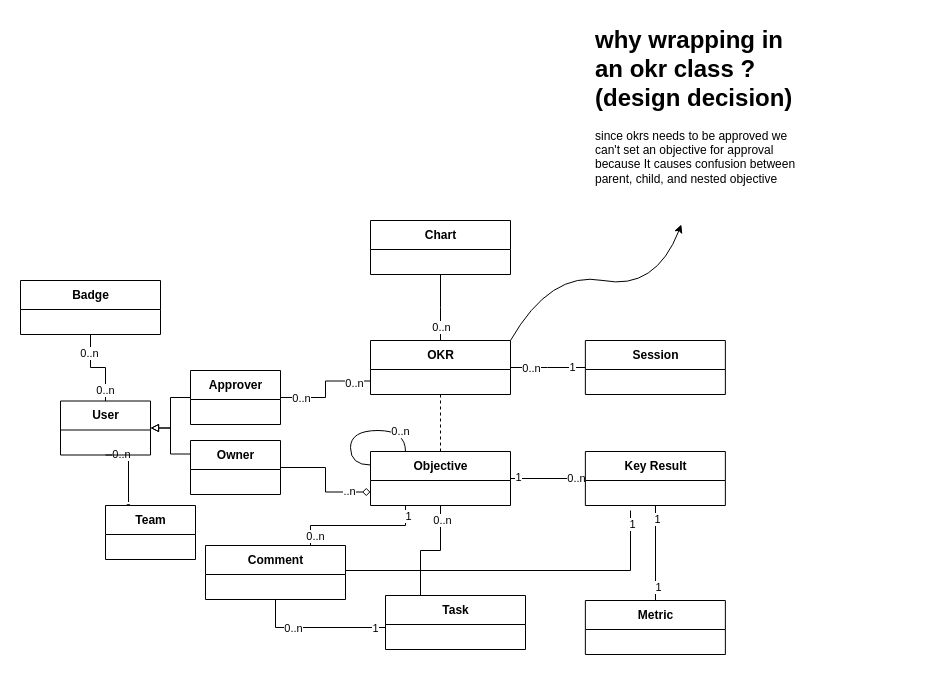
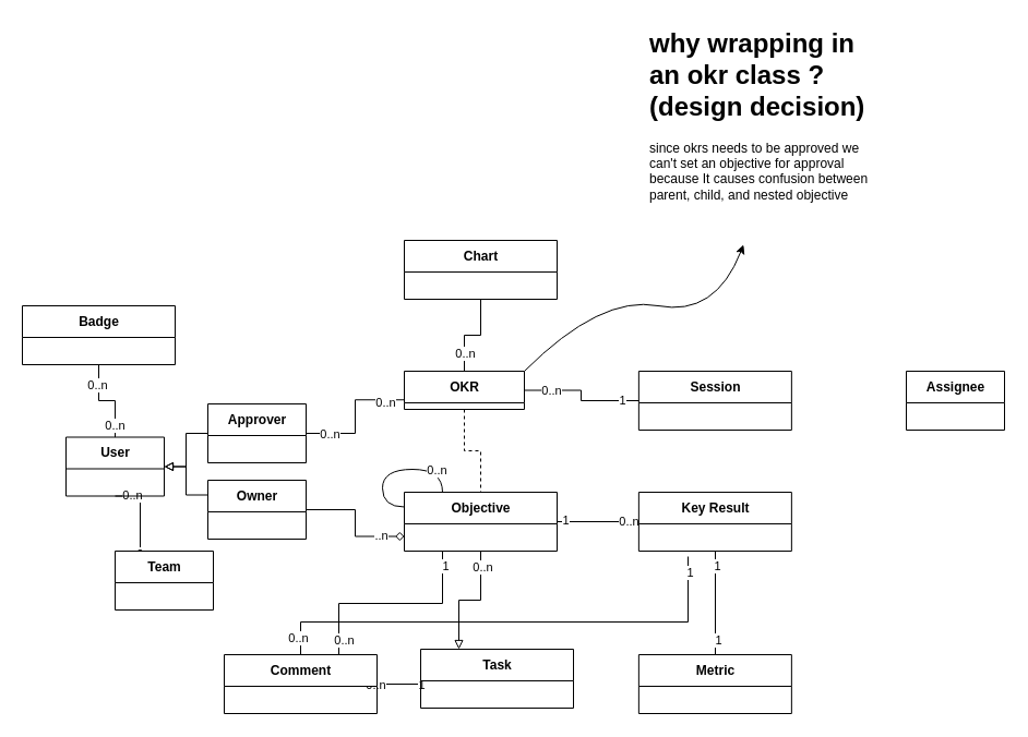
  <mxCell id="0" />
  <mxCell id="1" parent="0" />
  <mxCell id="2" style="edgeStyle=elbowEdgeStyle;rounded=0;orthogonalLoop=1;jettySize=auto;elbow=vertical;html=1;entryX=0.5;entryY=0;entryDx=0;entryDy=0;endArrow=none;endFill=0;dashed=1;" edge="1" parent="1" source="6" target="46"><mxGeometry relative="1" as="geometry" /></mxCell>
  <mxCell id="3" style="edgeStyle=elbowEdgeStyle;shape=connector;rounded=0;orthogonalLoop=1;jettySize=auto;html=1;exitX=1;exitY=0.5;exitDx=0;exitDy=0;entryX=0;entryY=0.5;entryDx=0;entryDy=0;labelBackgroundColor=default;fontFamily=Helvetica;fontSize=11;fontColor=default;startArrow=none;startFill=0;endArrow=none;endFill=0;strokeColor=default;" edge="1" parent="1" source="6" target="11"><mxGeometry relative="1" as="geometry" /></mxCell>
  <mxCell id="4" value="1" style="edgeLabel;html=1;align=center;verticalAlign=middle;resizable=0;points=[];fontSize=11;fontFamily=Helvetica;fontColor=default;" vertex="1" connectable="0" parent="3"><mxGeometry x="0.882" y="1" relative="1" as="geometry"><mxPoint x="-9" as="offset" /></mxGeometry></mxCell>
  <mxCell id="5" value="0..n" style="edgeLabel;html=1;align=center;verticalAlign=middle;resizable=0;points=[];fontSize=11;fontFamily=Helvetica;fontColor=default;" vertex="1" connectable="0" parent="3"><mxGeometry x="-0.782" relative="1" as="geometry"><mxPoint x="12" as="offset" /></mxGeometry></mxCell>
- <mxCell id="6" value="OKR" style="swimlane;fontStyle=1;align=center;verticalAlign=middle;childLayout=stackLayout;horizontal=1;startSize=29;horizontalStack=0;resizeParent=1;resizeParentMax=0;resizeLast=0;collapsible=0;marginBottom=0;html=1;" vertex="1" parent="1"><mxGeometry x="370" y="340" width="140" height="54" as="geometry" /></mxCell>
+ <mxCell id="6" value="OKR" style="swimlane;fontStyle=1;align=center;verticalAlign=middle;childLayout=stackLayout;horizontal=1;startSize=29;horizontalStack=0;resizeParent=1;resizeParentMax=0;resizeLast=0;collapsible=0;marginBottom=0;html=1;" vertex="1" parent="1"><mxGeometry x="370" y="340" width="110" height="35" as="geometry" /></mxCell>
  <mxCell id="7" style="edgeStyle=orthogonalEdgeStyle;rounded=0;orthogonalLoop=1;jettySize=auto;html=1;exitX=0;exitY=0.5;exitDx=0;exitDy=0;endArrow=none;endFill=0;" edge="1" parent="1" source="10" target="46"><mxGeometry relative="1" as="geometry" /></mxCell>
  <mxCell id="8" value="0..n" style="edgeLabel;html=1;align=center;verticalAlign=middle;resizable=0;points=[];" vertex="1" connectable="0" parent="7"><mxGeometry x="-0.766" y="-1" relative="1" as="geometry"><mxPoint as="offset" /></mxGeometry></mxCell>
  <mxCell id="9" value="1" style="edgeLabel;html=1;align=center;verticalAlign=middle;resizable=0;points=[];" vertex="1" connectable="0" parent="7"><mxGeometry x="0.787" y="-2" relative="1" as="geometry"><mxPoint as="offset" /></mxGeometry></mxCell>
  <mxCell id="10" value="Key Result&lt;span style=&quot;color: rgba(0 , 0 , 0 , 0) ; font-family: monospace ; font-size: 0px ; font-weight: 400&quot;&gt;%3CmxGraphModel%3E%3Croot%3E%3CmxCell%20id%3D%220%22%2F%3E%3CmxCell%20id%3D%221%22%20parent%3D%220%22%2F%3E%3CmxCell%20id%3D%222%22%20value%3D%22OKR%22%20style%3D%22swimlane%3BfontStyle%3D1%3Balign%3Dcenter%3BverticalAlign%3Dmiddle%3BchildLayout%3DstackLayout%3Bhorizontal%3D1%3BstartSize%3D29%3BhorizontalStack%3D0%3BresizeParent%3D1%3BresizeParentMax%3D0%3BresizeLast%3D0%3Bcollapsible%3D0%3BmarginBottom%3D0%3Bhtml%3D1%3B%22%20vertex%3D%221%22%20parent%3D%221%22%3E%3CmxGeometry%20x%3D%22230%22%20y%3D%22270%22%20width%3D%22140%22%20height%3D%2254%22%20as%3D%22geometry%22%2F%3E%3C%2FmxCell%3E%3C%2Froot%3E%3C%2FmxGraphModel%3E&lt;/span&gt;&lt;span style=&quot;color: rgba(0 , 0 , 0 , 0) ; font-family: monospace ; font-size: 0px ; font-weight: 400&quot;&gt;%3CmxGraphModel%3E%3Croot%3E%3CmxCell%20id%3D%220%22%2F%3E%3CmxCell%20id%3D%221%22%20parent%3D%220%22%2F%3E%3CmxCell%20id%3D%222%22%20value%3D%22OKR%22%20style%3D%22swimlane%3BfontStyle%3D1%3Balign%3Dcenter%3BverticalAlign%3Dmiddle%3BchildLayout%3DstackLayout%3Bhorizontal%3D1%3BstartSize%3D29%3BhorizontalStack%3D0%3BresizeParent%3D1%3BresizeParentMax%3D0%3BresizeLast%3D0%3Bcollapsible%3D0%3BmarginBottom%3D0%3Bhtml%3D1%3B%22%20vertex%3D%221%22%20parent%3D%221%22%3E%3CmxGeometry%20x%3D%22230%22%20y%3D%22270%22%20width%3D%22140%22%20height%3D%2254%22%20as%3D%22geometry%22%2F%3E%3C%2FmxCell%3E%3C%2Froot%3E%3C%2FmxGraphModel%3E&lt;/span&gt;" style="swimlane;fontStyle=1;align=center;verticalAlign=middle;childLayout=stackLayout;horizontal=1;startSize=29;horizontalStack=0;resizeParent=1;resizeParentMax=0;resizeLast=0;collapsible=0;marginBottom=0;html=1;" vertex="1" parent="1"><mxGeometry x="584.87" y="451" width="140" height="54" as="geometry" /></mxCell>
  <mxCell id="11" value="Session" style="swimlane;fontStyle=1;align=center;verticalAlign=middle;childLayout=stackLayout;horizontal=1;startSize=29;horizontalStack=0;resizeParent=1;resizeParentMax=0;resizeLast=0;collapsible=0;marginBottom=0;html=1;" vertex="1" parent="1"><mxGeometry x="584.87" y="340" width="140" height="54" as="geometry" /></mxCell>
  <mxCell id="12" style="edgeStyle=elbowEdgeStyle;shape=connector;rounded=0;orthogonalLoop=1;jettySize=auto;html=1;exitX=0.5;exitY=1;exitDx=0;exitDy=0;entryX=0.5;entryY=0;entryDx=0;entryDy=0;labelBackgroundColor=default;fontFamily=Helvetica;fontSize=11;fontColor=default;startArrow=none;startFill=0;endArrow=none;endFill=0;strokeColor=default;" edge="1" parent="1" source="15" target="52"><mxGeometry relative="1" as="geometry" /></mxCell>
  <mxCell id="13" value="0..n" style="edgeLabel;html=1;align=center;verticalAlign=middle;resizable=0;points=[];fontSize=11;fontFamily=Helvetica;fontColor=default;" vertex="1" connectable="0" parent="12"><mxGeometry x="0.645" y="-2" relative="1" as="geometry"><mxPoint as="offset" /></mxGeometry></mxCell>
  <mxCell id="14" value="0..n" style="edgeLabel;html=1;align=center;verticalAlign=middle;resizable=0;points=[];fontSize=11;fontFamily=Helvetica;fontColor=default;" vertex="1" connectable="0" parent="12"><mxGeometry x="-0.682" y="1" relative="1" as="geometry"><mxPoint as="offset" /></mxGeometry></mxCell>
  <mxCell id="15" value="User&lt;span style=&quot;color: rgba(0 , 0 , 0 , 0) ; font-family: monospace ; font-size: 0px ; font-weight: 400&quot;&gt;%3CmxGraphModel%3E%3Croot%3E%3CmxCell%20id%3D%220%22%2F%3E%3CmxCell%20id%3D%221%22%20parent%3D%220%22%2F%3E%3CmxCell%20id%3D%222%22%20value%3D%22Key%20Result%26lt%3Bspan%20style%3D%26quot%3Bcolor%3A%20rgba(0%20%2C%200%20%2C%200%20%2C%200)%20%3B%20font-family%3A%20monospace%20%3B%20font-size%3A%200px%20%3B%20font-weight%3A%20400%26quot%3B%26gt%3B%253CmxGraphModel%253E%253Croot%253E%253CmxCell%2520id%253D%25220%2522%252F%253E%253CmxCell%2520id%253D%25221%2522%2520parent%253D%25220%2522%252F%253E%253CmxCell%2520id%253D%25222%2522%2520value%253D%2522OKR%2522%2520style%253D%2522swimlane%253BfontStyle%253D1%253Balign%253Dcenter%253BverticalAlign%253Dmiddle%253BchildLayout%253DstackLayout%253Bhorizontal%253D1%253BstartSize%253D29%253BhorizontalStack%253D0%253BresizeParent%253D1%253BresizeParentMax%253D0%253BresizeLast%253D0%253Bcollapsible%253D0%253BmarginBottom%253D0%253Bhtml%253D1%253B%2522%2520vertex%253D%25221%2522%2520parent%253D%25221%2522%253E%253CmxGeometry%2520x%253D%2522230%2522%2520y%253D%2522270%2522%2520width%253D%2522140%2522%2520height%253D%252254%2522%2520as%253D%2522geometry%2522%252F%253E%253C%252FmxCell%253E%253C%252Froot%253E%253C%252FmxGraphModel%253E%26lt%3B%2Fspan%26gt%3B%26lt%3Bspan%20style%3D%26quot%3Bcolor%3A%20rgba(0%20%2C%200%20%2C%200%20%2C%200)%20%3B%20font-family%3A%20monospace%20%3B%20font-size%3A%200px%20%3B%20font-weight%3A%20400%26quot%3B%26gt%3B%253CmxGraphModel%253E%253Croot%253E%253CmxCell%2520id%253D%25220%2522%252F%253E%253CmxCell%2520id%253D%25221%2522%2520parent%253D%25220%2522%252F%253E%253CmxCell%2520id%253D%25222%2522%2520value%253D%2522OKR%2522%2520style%253D%2522swimlane%253BfontStyle%253D1%253Balign%253Dcenter%253BverticalAlign%253Dmiddle%253BchildLayout%253DstackLayout%253Bhorizontal%253D1%253BstartSize%253D29%253BhorizontalStack%253D0%253BresizeParent%253D1%253BresizeParentMax%253D0%253BresizeLast%253D0%253Bcollapsible%253D0%253BmarginBottom%253D0%253Bhtml%253D1%253B%2522%2520vertex%253D%25221%2522%2520parent%253D%25221%2522%253E%253CmxGeometry%2520x%253D%2522230%2522%2520y%253D%2522270%2522%2520width%253D%2522140%2522%2520height%253D%252254%2522%2520as%253D%2522geometry%2522%252F%253E%253C%252FmxCell%253E%253C%252Froot%253E%253C%252FmxGraphModel%253E%26lt%3B%2Fspan%26gt%3B%22%20style%3D%22swimlane%3BfontStyle%3D1%3Balign%3Dcenter%3BverticalAlign%3Dmiddle%3BchildLayout%3DstackLayout%3Bhorizontal%3D1%3BstartSize%3D29%3BhorizontalStack%3D0%3BresizeParent%3D1%3BresizeParentMax%3D0%3BresizeLast%3D0%3Bcollapsible%3D0%3BmarginBottom%3D0%3Bhtml%3D1%3B%22%20vertex%3D%221%22%20parent%3D%221%22%3E%3CmxGeometry%20x%3D%22500%22%20y%3D%22350%22%20width%3D%22140%22%20height%3D%2254%22%20as%3D%22geometry%22%2F%3E%3C%2FmxCell%3E%3C%2Froot%3E%3C%2FmxGraphModel%3E&lt;/span&gt;" style="swimlane;fontStyle=1;align=center;verticalAlign=middle;childLayout=stackLayout;horizontal=1;startSize=29;horizontalStack=0;resizeParent=1;resizeParentMax=0;resizeLast=0;collapsible=0;marginBottom=0;html=1;" vertex="1" parent="1"><mxGeometry x="60" y="400.5" width="90" height="54" as="geometry" /></mxCell>
  <mxCell id="16" style="edgeStyle=elbowEdgeStyle;rounded=0;orthogonalLoop=1;jettySize=auto;html=1;entryX=0;entryY=0.75;entryDx=0;entryDy=0;endArrow=diamond;endFill=0;exitX=1;exitY=0.5;exitDx=0;exitDy=0;" edge="1" parent="1" source="19" target="46"><mxGeometry relative="1" as="geometry" /></mxCell>
  <mxCell id="17" value="..n" style="edgeLabel;html=1;align=center;verticalAlign=middle;resizable=0;points=[];" vertex="1" connectable="0" parent="16"><mxGeometry x="0.901" y="1" relative="1" as="geometry"><mxPoint x="-16" as="offset" /></mxGeometry></mxCell>
  <mxCell id="18" style="edgeStyle=elbowEdgeStyle;shape=connector;rounded=0;orthogonalLoop=1;jettySize=auto;html=1;exitX=0;exitY=0.25;exitDx=0;exitDy=0;entryX=1;entryY=0.5;entryDx=0;entryDy=0;labelBackgroundColor=default;fontFamily=Helvetica;fontSize=11;fontColor=default;startArrow=none;startFill=0;endArrow=block;endFill=0;strokeColor=default;" edge="1" parent="1" source="19" target="15"><mxGeometry relative="1" as="geometry" /></mxCell>
  <mxCell id="19" value="Owner" style="swimlane;fontStyle=1;align=center;verticalAlign=middle;childLayout=stackLayout;horizontal=1;startSize=29;horizontalStack=0;resizeParent=1;resizeParentMax=0;resizeLast=0;collapsible=0;marginBottom=0;html=1;" vertex="1" parent="1"><mxGeometry y="440" width="90" height="54" as="geometry" x="190" /></mxCell>
+ <mxCell id="20" value="Assignee" style="swimlane;fontStyle=1;align=center;verticalAlign=middle;childLayout=stackLayout;horizontal=1;startSize=29;horizontalStack=0;resizeParent=1;resizeParentMax=0;resizeLast=0;collapsible=0;marginBottom=0;html=1;" vertex="1" parent="1"><mxGeometry x="830" y="340" width="90" height="54" as="geometry" /></mxCell>
  <mxCell id="21" style="edgeStyle=elbowEdgeStyle;shape=connector;rounded=0;orthogonalLoop=1;jettySize=auto;elbow=vertical;html=1;entryX=0.5;entryY=0;entryDx=0;entryDy=0;labelBackgroundColor=default;fontFamily=Helvetica;fontSize=11;fontColor=default;startArrow=none;startFill=0;endArrow=none;endFill=0;strokeColor=default;" edge="1" parent="1" source="24" target="15"><mxGeometry relative="1" as="geometry" /></mxCell>
  <mxCell id="22" value="0..n" style="edgeLabel;html=1;align=center;verticalAlign=middle;resizable=0;points=[];fontSize=11;fontFamily=Helvetica;fontColor=default;" vertex="1" connectable="0" parent="21"><mxGeometry x="0.725" y="-1" relative="1" as="geometry"><mxPoint as="offset" /></mxGeometry></mxCell>
  <mxCell id="23" value="0..n" style="edgeLabel;html=1;align=center;verticalAlign=middle;resizable=0;points=[];fontSize=11;fontFamily=Helvetica;fontColor=default;" vertex="1" connectable="0" parent="21"><mxGeometry x="-0.549" y="-2" relative="1" as="geometry"><mxPoint as="offset" /></mxGeometry></mxCell>
  <mxCell id="24" value="Badge" style="swimlane;fontStyle=1;align=center;verticalAlign=middle;childLayout=stackLayout;horizontal=1;startSize=29;horizontalStack=0;resizeParent=1;resizeParentMax=0;resizeLast=0;collapsible=0;marginBottom=0;html=1;" vertex="1" parent="1"><mxGeometry x="20" y="280" width="140" height="54" as="geometry" /></mxCell>
  <mxCell id="25" style="edgeStyle=elbowEdgeStyle;shape=connector;rounded=0;orthogonalLoop=1;jettySize=auto;html=1;exitX=0.75;exitY=0;exitDx=0;exitDy=0;entryX=0.25;entryY=1;entryDx=0;entryDy=0;labelBackgroundColor=default;fontFamily=Helvetica;fontSize=11;fontColor=default;startArrow=none;startFill=0;endArrow=none;endFill=0;strokeColor=default;elbow=vertical;" edge="1" parent="1" source="34" target="46"><mxGeometry relative="1" as="geometry" /></mxCell>
  <mxCell id="26" value="1" style="edgeLabel;html=1;align=center;verticalAlign=middle;resizable=0;points=[];fontSize=11;fontFamily=Helvetica;fontColor=default;" vertex="1" connectable="0" parent="25"><mxGeometry x="0.859" y="-2" relative="1" as="geometry"><mxPoint as="offset" /></mxGeometry></mxCell>
  <mxCell id="27" value="0..n" style="edgeLabel;html=1;align=center;verticalAlign=middle;resizable=0;points=[];fontSize=11;fontFamily=Helvetica;fontColor=default;" vertex="1" connectable="0" parent="25"><mxGeometry x="-0.849" y="-4" relative="1" as="geometry"><mxPoint as="offset" /></mxGeometry></mxCell>
  <mxCell id="28" style="edgeStyle=elbowEdgeStyle;shape=connector;rounded=0;orthogonalLoop=1;jettySize=auto;elbow=vertical;html=1;entryX=0;entryY=0.5;entryDx=0;entryDy=0;labelBackgroundColor=default;fontFamily=Helvetica;fontSize=11;fontColor=default;startArrow=none;startFill=0;endArrow=none;endFill=0;strokeColor=default;" edge="1" parent="1" source="34" target="35"><mxGeometry relative="1" as="geometry"><Array as="points"><mxPoint x="370" y="627" /></Array></mxGeometry></mxCell>
  <mxCell id="29" value="0..n" style="edgeLabel;html=1;align=center;verticalAlign=middle;resizable=0;points=[];fontSize=11;fontFamily=Helvetica;fontColor=default;" vertex="1" connectable="0" parent="28"><mxGeometry x="-0.054" y="1" relative="1" as="geometry"><mxPoint x="-23" y="1" as="offset" /></mxGeometry></mxCell>
  <mxCell id="30" value="1" style="edgeLabel;html=1;align=center;verticalAlign=middle;resizable=0;points=[];fontSize=11;fontFamily=Helvetica;fontColor=default;" vertex="1" connectable="0" parent="28"><mxGeometry x="0.776" relative="1" as="geometry"><mxPoint as="offset" /></mxGeometry></mxCell>
  <mxCell id="31" style="edgeStyle=elbowEdgeStyle;shape=connector;rounded=0;orthogonalLoop=1;jettySize=auto;elbow=vertical;html=1;exitX=0.5;exitY=0;exitDx=0;exitDy=0;labelBackgroundColor=default;fontFamily=Helvetica;fontSize=11;fontColor=default;startArrow=none;startFill=0;endArrow=none;endFill=0;strokeColor=default;" edge="1" parent="1" source="34"><mxGeometry relative="1" as="geometry"><mxPoint x="630" y="510" as="targetPoint" /><Array as="points"><mxPoint x="450" y="570" /></Array></mxGeometry></mxCell>
  <mxCell id="32" value="1" style="edgeLabel;html=1;align=center;verticalAlign=middle;resizable=0;points=[];fontSize=11;fontFamily=Helvetica;fontColor=default;" vertex="1" connectable="0" parent="31"><mxGeometry x="0.939" y="-1" relative="1" as="geometry"><mxPoint as="offset" /></mxGeometry></mxCell>
  <mxCell id="33" value="0..n" style="edgeLabel;html=1;align=center;verticalAlign=middle;resizable=0;points=[];fontSize=11;fontFamily=Helvetica;fontColor=default;" vertex="1" connectable="0" parent="31"><mxGeometry x="-0.93" y="3" relative="1" as="geometry"><mxPoint as="offset" /></mxGeometry></mxCell>
- <mxCell id="34" value="Comment" style="swimlane;fontStyle=1;align=center;verticalAlign=middle;childLayout=stackLayout;horizontal=1;startSize=29;horizontalStack=0;resizeParent=1;resizeParentMax=0;resizeLast=0;collapsible=0;marginBottom=0;html=1;" vertex="1" parent="1"><mxGeometry x="205" y="545" width="140" height="54" as="geometry" /></mxCell>
+ <mxCell id="34" value="Comment" style="swimlane;fontStyle=1;align=center;verticalAlign=middle;childLayout=stackLayout;horizontal=1;startSize=29;horizontalStack=0;resizeParent=1;resizeParentMax=0;resizeLast=0;collapsible=0;marginBottom=0;html=1;" vertex="1" parent="1"><mxGeometry x="205" y="600" width="140" height="54" as="geometry" /></mxCell>
  <mxCell id="35" value="Task" style="swimlane;fontStyle=1;align=center;verticalAlign=middle;childLayout=stackLayout;horizontal=1;startSize=29;horizontalStack=0;resizeParent=1;resizeParentMax=0;resizeLast=0;collapsible=0;marginBottom=0;html=1;" vertex="1" parent="1"><mxGeometry x="385" y="595" width="140" height="54" as="geometry" /></mxCell>
  <mxCell id="36" style="edgeStyle=elbowEdgeStyle;rounded=0;orthogonalLoop=1;jettySize=auto;html=1;endArrow=none;endFill=0;entryX=0;entryY=0.75;entryDx=0;entryDy=0;exitX=1;exitY=0.5;exitDx=0;exitDy=0;" edge="1" parent="1" source="40" target="6"><mxGeometry relative="1" as="geometry" /></mxCell>
  <mxCell id="37" value="0..n" style="edgeLabel;html=1;align=center;verticalAlign=middle;resizable=0;points=[];" vertex="1" connectable="0" parent="36"><mxGeometry x="0.876" y="-2" relative="1" as="geometry"><mxPoint x="-10" as="offset" /></mxGeometry></mxCell>
  <mxCell id="38" value="0..n" style="edgeLabel;html=1;align=center;verticalAlign=middle;resizable=0;points=[];" vertex="1" connectable="0" parent="36"><mxGeometry x="-0.838" relative="1" as="geometry"><mxPoint x="11" as="offset" /></mxGeometry></mxCell>
  <mxCell id="39" style="edgeStyle=elbowEdgeStyle;shape=connector;rounded=0;orthogonalLoop=1;jettySize=auto;html=1;exitX=0;exitY=0.5;exitDx=0;exitDy=0;entryX=1;entryY=0.5;entryDx=0;entryDy=0;labelBackgroundColor=default;fontFamily=Helvetica;fontSize=11;fontColor=default;startArrow=none;startFill=0;endArrow=block;endFill=0;strokeColor=default;" edge="1" parent="1" source="40" target="15"><mxGeometry relative="1" as="geometry" /></mxCell>
  <mxCell id="40" value="Approver" style="swimlane;fontStyle=1;align=center;verticalAlign=middle;childLayout=stackLayout;horizontal=1;startSize=29;horizontalStack=0;resizeParent=1;resizeParentMax=0;resizeLast=0;collapsible=0;marginBottom=0;html=1;" vertex="1" parent="1"><mxGeometry y="370" width="90" height="54" as="geometry" x="190" /></mxCell>
  <mxCell id="41" style="edgeStyle=elbowEdgeStyle;shape=connector;rounded=0;orthogonalLoop=1;jettySize=auto;html=1;entryX=0.5;entryY=1;entryDx=0;entryDy=0;labelBackgroundColor=default;fontFamily=Helvetica;fontSize=11;fontColor=default;startArrow=none;startFill=0;endArrow=none;endFill=0;strokeColor=default;" edge="1" parent="1" source="44" target="10"><mxGeometry relative="1" as="geometry" /></mxCell>
  <mxCell id="42" value="1" style="edgeLabel;html=1;align=center;verticalAlign=middle;resizable=0;points=[];fontSize=11;fontFamily=Helvetica;fontColor=default;" vertex="1" connectable="0" parent="41"><mxGeometry x="-0.707" y="-2" relative="1" as="geometry"><mxPoint as="offset" /></mxGeometry></mxCell>
  <mxCell id="43" value="1" style="edgeLabel;html=1;align=center;verticalAlign=middle;resizable=0;points=[];fontSize=11;fontFamily=Helvetica;fontColor=default;" vertex="1" connectable="0" parent="41"><mxGeometry x="0.728" y="-1" relative="1" as="geometry"><mxPoint as="offset" /></mxGeometry></mxCell>
  <mxCell id="44" value="Metric" style="swimlane;fontStyle=1;align=center;verticalAlign=middle;childLayout=stackLayout;horizontal=1;startSize=29;horizontalStack=0;resizeParent=1;resizeParentMax=0;resizeLast=0;collapsible=0;marginBottom=0;html=1;" vertex="1" parent="1"><mxGeometry x="584.87" y="600" width="140" height="54" as="geometry" /></mxCell>
  <mxCell id="45" value="" style="group" vertex="1" connectable="0" parent="1"><mxGeometry x="360" y="440" width="150" height="65" as="geometry" /></mxCell>
  <mxCell id="46" value="Objective" style="swimlane;fontStyle=1;align=center;verticalAlign=middle;childLayout=stackLayout;horizontal=1;startSize=29;horizontalStack=0;resizeParent=1;resizeParentMax=0;resizeLast=0;collapsible=0;marginBottom=0;html=1;" vertex="1" parent="45"><mxGeometry x="10" y="11" width="140" height="54" as="geometry" /></mxCell>
  <mxCell id="47" style="edgeStyle=orthogonalEdgeStyle;rounded=0;orthogonalLoop=1;jettySize=auto;html=1;exitX=0;exitY=0.25;exitDx=0;exitDy=0;entryX=0.25;entryY=0;entryDx=0;entryDy=0;endArrow=none;endFill=0;curved=1;" edge="1" parent="45" source="46" target="46"><mxGeometry relative="1" as="geometry"><Array as="points"><mxPoint x="-10" y="25" /><mxPoint x="-10" y="-10" /><mxPoint x="45" y="-10" /></Array></mxGeometry></mxCell>
  <mxCell id="48" value="0..n" style="edgeLabel;html=1;align=center;verticalAlign=middle;resizable=0;points=[];" vertex="1" connectable="0" parent="47"><mxGeometry x="0.473" y="-2" relative="1" as="geometry"><mxPoint x="8" y="-2" as="offset" /></mxGeometry></mxCell>
- <mxCell id="49" style="rounded=0;orthogonalLoop=1;jettySize=auto;html=1;entryX=0.25;entryY=0;entryDx=0;entryDy=0;endArrow=none;endFill=0;edgeStyle=orthogonalEdgeStyle;" edge="1" parent="1" source="46" target="35"><mxGeometry relative="1" as="geometry" /></mxCell>
+ <mxCell id="49" style="rounded=0;orthogonalLoop=1;jettySize=auto;html=1;entryX=0.25;entryY=0;entryDx=0;entryDy=0;endArrow=block;endFill=0;edgeStyle=orthogonalEdgeStyle;" edge="1" parent="1" source="46" target="35"><mxGeometry relative="1" as="geometry" /></mxCell>
  <mxCell id="50" value="0..n" style="edgeLabel;html=1;align=center;verticalAlign=middle;resizable=0;points=[];" vertex="1" connectable="0" parent="49"><mxGeometry x="-0.746" y="1" relative="1" as="geometry"><mxPoint as="offset" /></mxGeometry></mxCell>
  <mxCell id="51" value="&lt;h1&gt;why wrapping in an okr class ? (design decision)&lt;/h1&gt;&lt;p&gt;since okrs needs to be approved we can't set an objective for approval because It causes confusion between parent, child, and nested objective&lt;/p&gt;" style="text;html=1;strokeColor=none;fillColor=none;spacing=5;spacingTop=-20;whiteSpace=wrap;overflow=hidden;rounded=0;sketch=1;" vertex="1" parent="1"><mxGeometry x="590" y="20" width="220" height="200" as="geometry" /></mxCell>
  <mxCell id="52" value="Team" style="swimlane;fontStyle=1;align=center;verticalAlign=middle;childLayout=stackLayout;horizontal=1;startSize=29;horizontalStack=0;resizeParent=1;resizeParentMax=0;resizeLast=0;collapsible=0;marginBottom=0;html=1;" vertex="1" parent="1"><mxGeometry x="105" y="505" width="90" height="54" as="geometry" /></mxCell>
  <mxCell id="53" style="edgeStyle=elbowEdgeStyle;shape=connector;rounded=0;orthogonalLoop=1;jettySize=auto;elbow=vertical;html=1;entryX=0.5;entryY=0;entryDx=0;entryDy=0;labelBackgroundColor=default;fontFamily=Helvetica;fontSize=11;fontColor=default;startArrow=none;startFill=0;endArrow=none;endFill=0;strokeColor=default;" edge="1" parent="1" source="55" target="6"><mxGeometry relative="1" as="geometry" /></mxCell>
  <mxCell id="54" value="0..n" style="edgeLabel;html=1;align=center;verticalAlign=middle;resizable=0;points=[];fontSize=11;fontFamily=Helvetica;fontColor=default;" vertex="1" connectable="0" parent="53"><mxGeometry x="0.584" relative="1" as="geometry"><mxPoint as="offset" /></mxGeometry></mxCell>
  <mxCell id="55" value="Chart" style="swimlane;fontStyle=1;align=center;verticalAlign=middle;childLayout=stackLayout;horizontal=1;startSize=29;horizontalStack=0;resizeParent=1;resizeParentMax=0;resizeLast=0;collapsible=0;marginBottom=0;html=1;" vertex="1" parent="1"><mxGeometry x="370" y="220" width="140" height="54" as="geometry" /></mxCell>
  <mxCell id="56" value="" style="curved=1;endArrow=classic;html=1;rounded=0;labelBackgroundColor=default;fontFamily=Helvetica;fontSize=11;fontColor=default;strokeColor=default;shape=connector;elbow=vertical;entryX=0.413;entryY=1.02;entryDx=0;entryDy=0;entryPerimeter=0;exitX=1;exitY=0;exitDx=0;exitDy=0;" edge="1" parent="1" source="6" target="51"><mxGeometry width="50" height="50" relative="1" as="geometry"><mxPoint x="260" y="410" as="sourcePoint" /><mxPoint x="310" y="360" as="targetPoint" /><Array as="points"><mxPoint x="550" y="270" /><mxPoint x="655" y="290" /></Array></mxGeometry></mxCell>
